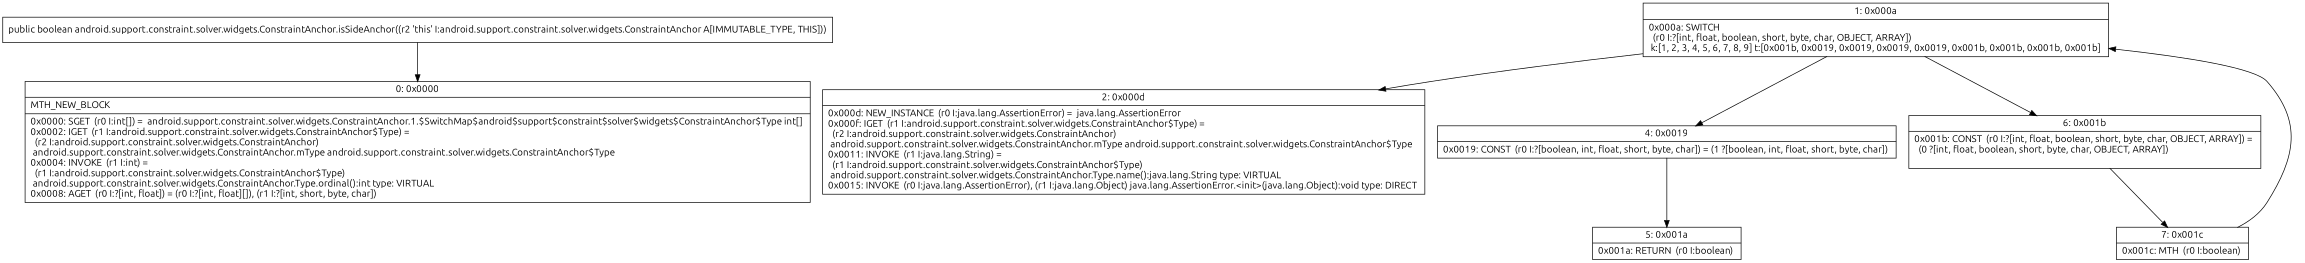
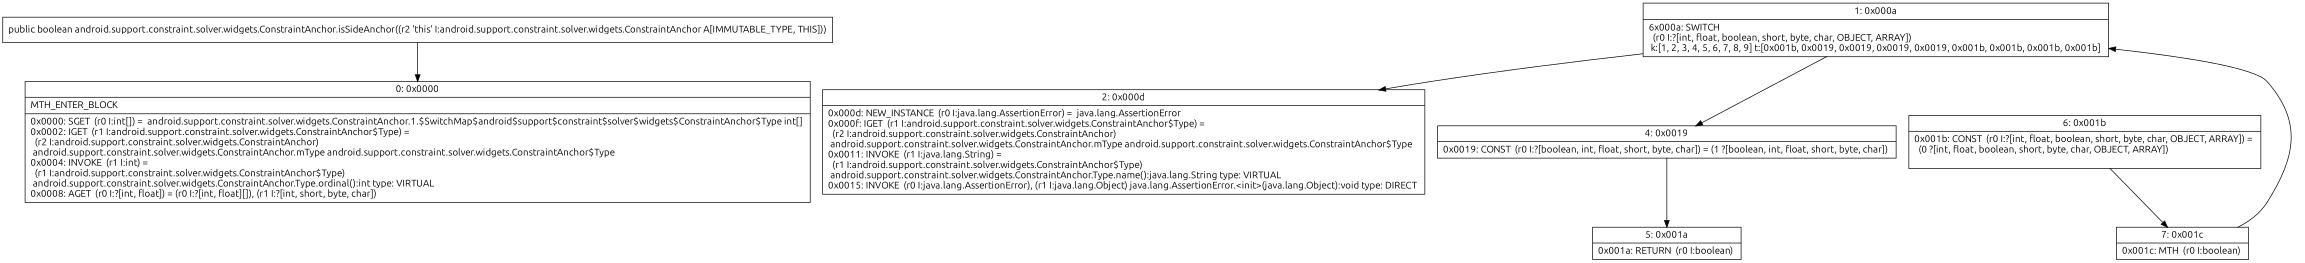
  digraph {
    fontname=Ubuntu
    node [fontname=Ubuntu shape=record]
    edge [fontname=Ubuntu]
-   n1 [label="{0\:\ 0x0000|MTH_NEW_BLOCK\l|0x0000: SGET  (r0 I:int[]) =  android.support.constraint.solver.widgets.ConstraintAnchor.1.$SwitchMap$android$support$constraint$solver$widgets$ConstraintAnchor$Type int[] \l0x0002: IGET  (r1 I:android.support.constraint.solver.widgets.ConstraintAnchor$Type) = \l  (r2 I:android.support.constraint.solver.widgets.ConstraintAnchor)\l android.support.constraint.solver.widgets.ConstraintAnchor.mType android.support.constraint.solver.widgets.ConstraintAnchor$Type \l0x0004: INVOKE  (r1 I:int) = \l  (r1 I:android.support.constraint.solver.widgets.ConstraintAnchor$Type)\l android.support.constraint.solver.widgets.ConstraintAnchor.Type.ordinal():int type: VIRTUAL \l0x0008: AGET  (r0 I:?[int, float]) = (r0 I:?[int, float][]), (r1 I:?[int, short, byte, char]) \l}"]
-   n2 [label="{1\:\ 0x000a|0x000a: SWITCH  \l  (r0 I:?[int, float, boolean, short, byte, char, OBJECT, ARRAY])\l k:[1, 2, 3, 4, 5, 6, 7, 8, 9] t:[0x001b, 0x0019, 0x0019, 0x0019, 0x0019, 0x001b, 0x001b, 0x001b, 0x001b] \l}"]
+   n1 [label="{0\:\ 0x0000|MTH_ENTER_BLOCK\l|0x0000: SGET  (r0 I:int[]) =  android.support.constraint.solver.widgets.ConstraintAnchor.1.$SwitchMap$android$support$constraint$solver$widgets$ConstraintAnchor$Type int[] \l0x0002: IGET  (r1 I:android.support.constraint.solver.widgets.ConstraintAnchor$Type) = \l  (r2 I:android.support.constraint.solver.widgets.ConstraintAnchor)\l android.support.constraint.solver.widgets.ConstraintAnchor.mType android.support.constraint.solver.widgets.ConstraintAnchor$Type \l0x0004: INVOKE  (r1 I:int) = \l  (r1 I:android.support.constraint.solver.widgets.ConstraintAnchor$Type)\l android.support.constraint.solver.widgets.ConstraintAnchor.Type.ordinal():int type: VIRTUAL \l0x0008: AGET  (r0 I:?[int, float]) = (r0 I:?[int, float][]), (r1 I:?[int, short, byte, char]) \l}"]
+   n2 [label="{1\:\ 0x000a|6x000a: SWITCH  \l  (r0 I:?[int, float, boolean, short, byte, char, OBJECT, ARRAY])\l k:[1, 2, 3, 4, 5, 6, 7, 8, 9] t:[0x001b, 0x0019, 0x0019, 0x0019, 0x0019, 0x001b, 0x001b, 0x001b, 0x001b] \l}"]
    n3 [label="{2\:\ 0x000d|0x000d: NEW_INSTANCE  (r0 I:java.lang.AssertionError) =  java.lang.AssertionError \l0x000f: IGET  (r1 I:android.support.constraint.solver.widgets.ConstraintAnchor$Type) = \l  (r2 I:android.support.constraint.solver.widgets.ConstraintAnchor)\l android.support.constraint.solver.widgets.ConstraintAnchor.mType android.support.constraint.solver.widgets.ConstraintAnchor$Type \l0x0011: INVOKE  (r1 I:java.lang.String) = \l  (r1 I:android.support.constraint.solver.widgets.ConstraintAnchor$Type)\l android.support.constraint.solver.widgets.ConstraintAnchor.Type.name():java.lang.String type: VIRTUAL \l0x0015: INVOKE  (r0 I:java.lang.AssertionError), (r1 I:java.lang.Object) java.lang.AssertionError.\<init\>(java.lang.Object):void type: DIRECT \l}"]
    n4 [label="{4\:\ 0x0019|0x0019: CONST  (r0 I:?[boolean, int, float, short, byte, char]) = (1 ?[boolean, int, float, short, byte, char]) \l}"]
    n5 [label="{6\:\ 0x001b|0x001b: CONST  (r0 I:?[int, float, boolean, short, byte, char, OBJECT, ARRAY]) = \l  (0 ?[int, float, boolean, short, byte, char, OBJECT, ARRAY])\l \l}"]
    n6 [label="{5\:\ 0x001a|0x001a: RETURN  (r0 I:boolean) \l}"]
    n7 [label="{7\:\ 0x001c|0x001c: MTH  (r0 I:boolean) \l}"]
    n8 [label="{public boolean android.support.constraint.solver.widgets.ConstraintAnchor.isSideAnchor((r2 'this' I:android.support.constraint.solver.widgets.ConstraintAnchor A[IMMUTABLE_TYPE, THIS])) }"]
    n2 -> n3
    n2 -> n4
-   n2 -> n5
    n4 -> n6
    n5 -> n7
    n7 -> n2
    n8 -> n1
  }
